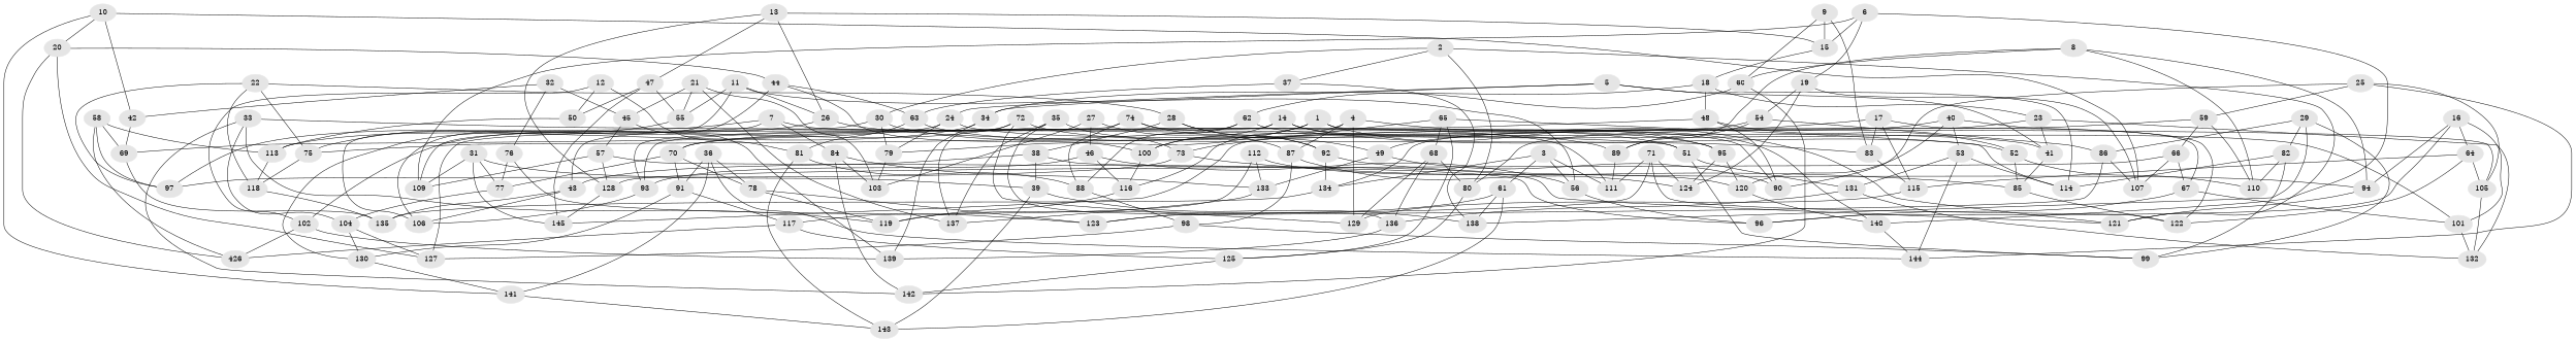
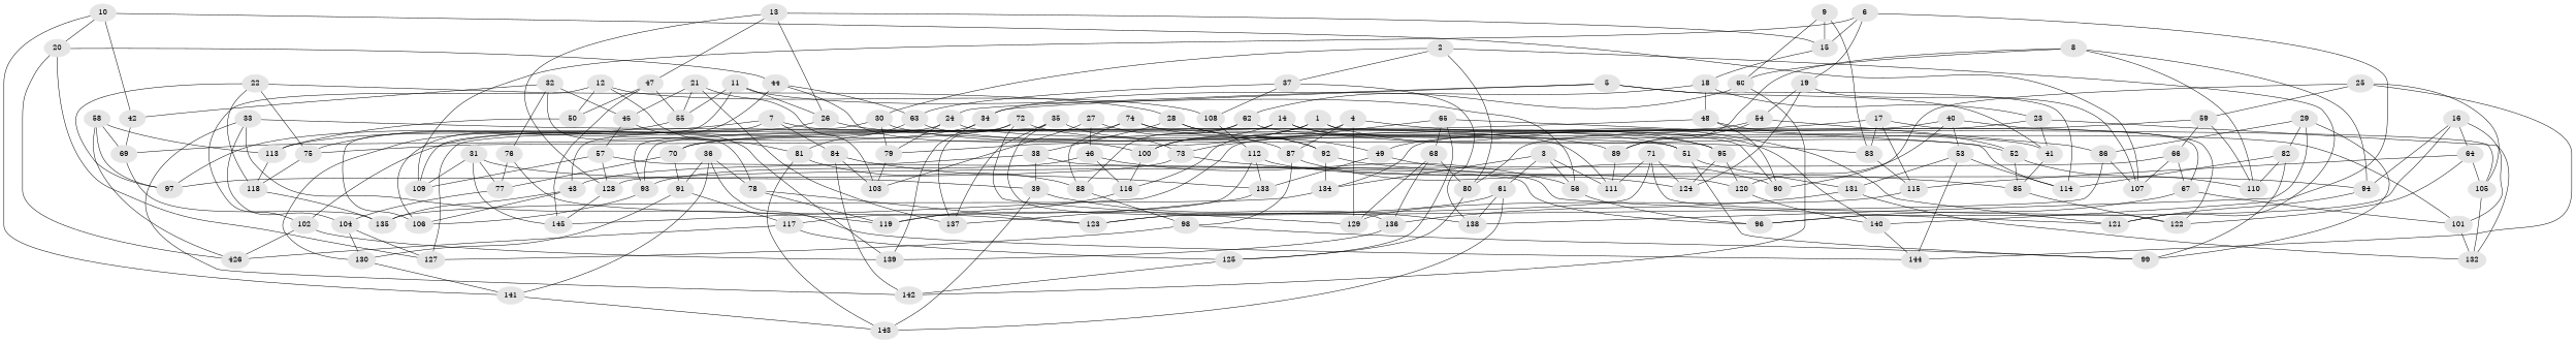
  graph {
    node [color=gray90 style=filled]
    1
    79
    95
    100
    105
    103
    124
    120
    116
    132
    2
    30
    37
    80
    121
    43
    51
+   108
    138
    63
    125
    3
    56
    61
    111
    134
    96
    119
    143
    135
    4
    87
    129
    98
    5
    24
    34
    41
    114
    69
    113
    139
    85
    6
    15
    19
    109
    140
    18
    107
    54
    144
    7
    84
    130
    142
    133
    141
    8
    60
    89
    94
    110
    62
    9
    83
    50
    115
    10
    20
    42
    44
    n73 [label=426]
    127
    11
    26
    55
    106
    97
    75
    12
    81
    102
    88
    112
    13
    47
    128
    145
    14
    52
    93
    23
    48
    16
    64
    101
    122
    17
    49
    67
    90
    70
    86
    21
    45
    137
    57
    22
    28
    118
    38
    92
    25
    59
    66
    27
    46
    39
    29
    82
    99
    123
    131
    31
    77
    104
    32
    76
    78
    33
    35
    73
    136
    36
    91
    117
    40
    53
    58
    65
    68
    71
    72
    74
    1 -- 79
    1 -- 95
    1 -- 100
    1 -- 105
    79 -- 103
    95 -- 124
    95 -- 120
    100 -- 116
    105 -- 132
    120 -- 140
    116 -- 119
    2 -- 30
    2 -- 37
    2 -- 80
    2 -- 121
    30 -- 79
    30 -- 43
    30 -- 51
+   37 -- 108
    37 -- 138
    37 -- 63
    80 -- 125
    43 -- 135
    43 -- 106
    51 -- 99
    51 -- 131
+   108 -- 112
    63 -- 89
    63 -- 81
    125 -- 142
    3 -- 56
    3 -- 61
    3 -- 111
    3 -- 134
    56 -- 96
    61 -- 138
    61 -- 119
    61 -- 143
    134 -- 135
    4 -- 116
    4 -- 121
    4 -- 87
    4 -- 129
    87 -- 124
    87 -- 98
    98 -- 127
    98 -- 99
    5 -- 24
    5 -- 34
    5 -- 41
    5 -- 114
    24 -- 79
    24 -- 41
    24 -- 69
    34 -- 113
    34 -- 139
    41 -- 85
    69 -- 135
    113 -- 118
    85 -- 122
    6 -- 15
    6 -- 19
    6 -- 109
    6 -- 140
    15 -- 18
    19 -- 124
    19 -- 107
    19 -- 54
    140 -- 144
    18 -- 34
    18 -- 23
    18 -- 48
    54 -- 89
    54 -- 145
    54 -- 86
    7 -- 111
    7 -- 109
    7 -- 84
    7 -- 130
    84 -- 103
    84 -- 142
    84 -- 133
    130 -- 141
    133 -- 137
    141 -- 143
    8 -- 60
    8 -- 89
    8 -- 94
    8 -- 110
    60 -- 142
    60 -- 62
    89 -- 111
    94 -- 121
    62 -- 75
    62 -- 88
    62 -- 101
    9 -- 15
    9 -- 60
    9 -- 83
    83 -- 115
    50 -- 113
    115 -- 129
    10 -- 107
    10 -- 141
    10 -- 20
    10 -- 42
    20 -- 44
    20 -- n73
    20 -- 127
    42 -- 69
    44 -- 100
    44 -- 63
    44 -- 106
    11 -- 56
    11 -- 26
    11 -- 55
    11 -- 106
    26 -- 83
    26 -- 97
    55 -- 75
    75 -- 118
+   12 -- 108
    12 -- 50
    12 -- 81
    12 -- 102
    81 -- 143
    81 -- 88
    102 -- 139
    102 -- n73
    88 -- 98
    112 -- 120
    112 -- 133
    112 -- 117
    13 -- 15
    13 -- 26
    13 -- 47
    13 -- 128
    47 -- 50
    47 -- 55
    47 -- 145
    128 -- 145
    14 -- 100
    14 -- 140
    14 -- 52
    14 -- 93
    52 -- 85
    52 -- 110
    93 -- 106
    23 -- 132
    23 -- 134
    23 -- 41
    48 -- 52
    48 -- 90
    48 -- 70
    16 -- 96
    16 -- 94
    16 -- 64
    16 -- 101
    64 -- 105
    64 -- 115
    64 -- 122
    101 -- 132
    17 -- 83
    17 -- 115
    17 -- 49
    17 -- 67
    49 -- 133
    49 -- 90
    67 -- 96
    67 -- 101
    70 -- 77
    70 -- 91
    86 -- 107
    86 -- 123
    21 -- 103
    21 -- 55
    21 -- 45
    21 -- 137
    45 -- 139
    45 -- 57
    57 -- 96
    57 -- 109
    57 -- 128
    22 -- 97
    22 -- 75
    22 -- 28
    22 -- 118
    28 -- 49
    28 -- 38
    28 -- 92
    118 -- 135
    38 -- 121
    38 -- 43
    38 -- 39
    92 -- 134
    92 -- 94
    25 -- 105
    25 -- 144
    25 -- 90
    25 -- 59
    59 -- 80
    59 -- 110
    59 -- 66
    66 -- 107
    66 -- 128
    66 -- 67
    27 -- 103
    27 -- 87
    27 -- 46
    46 -- 116
    46 -- 56
    46 -- 93
    39 -- 138
    39 -- 143
    29 -- 138
    29 -- 86
    29 -- 82
    29 -- 99
    82 -- 114
    82 -- 110
    82 -- 99
    131 -- 132
    131 -- 136
    31 -- 109
    31 -- 145
    31 -- 39
    31 -- 77
    77 -- 104
    104 -- 130
    104 -- 127
    32 -- 42
    32 -- 45
    32 -- 76
-   70 -- 78
+   32 -- 78
    76 -- 123
    76 -- 77
    78 -- 119
    78 -- 123
    33 -- 51
    33 -- 119
    33 -- 142
    33 -- 104
    35 -- 127
    35 -- 137
    35 -- 73
    35 -- 136
    73 -- 85
    73 -- 97
    136 -- 139
    36 -- 144
    36 -- 141
    36 -- 78
    36 -- 91
    91 -- 130
    91 -- 117
    117 -- 125
    117 -- n73
    40 -- 120
    40 -- 122
    40 -- 70
    40 -- 53
    53 -- 114
    53 -- 144
    53 -- 131
    58 -- 69
    58 -- 113
    58 -- n73
    58 -- 97
    65 -- 125
    65 -- 114
    65 -- 73
    65 -- 68
    68 -- 80
    68 -- 129
    68 -- 136
    71 -- 124
    71 -- 111
    71 -- 122
    71 -- 123
    72 -- 95
    72 -- 129
    72 -- 102
    72 -- 137
    74 -- 88
    74 -- 93
    74 -- 90
    74 -- 92
  }
